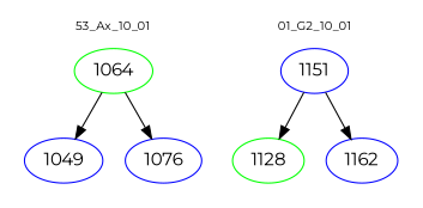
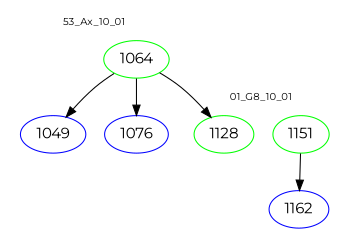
  digraph {
    fontname=Montserrat
    node [color=green fontname=Montserrat]
    edge [color=black fontname=Montserrat]
    n1 [label=1064]
    n2 [color=blue label=1049]
    n3 [color=blue label=1076]
-   n4 [color=blue label=1151]
+   n4 [label=1151]
    n5 [label=1128]
    n6 [color=blue label=1162]
    subgraph cluster_1 {
      color=white
      fontsize=10
      label="53_Ax_10_01"
      n1
      n2
      n3
    }
    subgraph cluster_2 {
      color=white
      fontsize=10
-     label="01_G2_10_01"
+     label="01_G8_10_01"
      n4
      n5
      n6
    }
    n1 -> n2
    n1 -> n3
-   n4 -> n5
+   n1 -> n5
    n4 -> n6
  }
